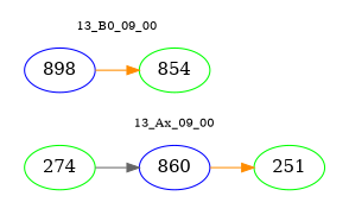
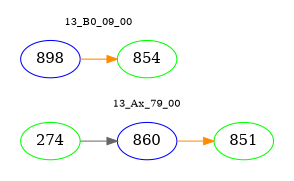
  digraph {
    rankdir=LR
    node [color=green]
    edge [color=darkorange]
    n1 [label=274]
    n2 [color=blue label=860]
-   n3 [label=251]
+   n3 [label=851]
    n4 [color=blue label=898]
    n5 [label=854]
    subgraph cluster_1 {
      color=white
      fontsize=10
-     label="13_Ax_09_00"
+     label="13_Ax_79_00"
      n1
      n2
      n3
    }
    subgraph cluster_2 {
      color=white
      fontsize=10
      label="13_B0_09_00"
      n4
      n5
    }
    n1 -> n2 [color=gray40]
    n2 -> n3
    n4 -> n5
  }
